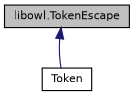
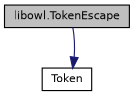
  digraph {
    node [color=black fontname=Helvetica fontsize=10 shape=record style=filled]
    n1 [fillcolor=grey75 fontcolor=black height=0.2 label="libowl.TokenEscape" width=0.4]
    n2 [fillcolor=white height=0.2 label=Token width=0.4]
-   n1 -> n2 [color=midnightblue dir=back fontname=Helvetica fontsize=10 labelfontname=Helvetica labelfontsize=10 style=solid]
+   n2 -> n1 [color=midnightblue dir=back fontname=Helvetica fontsize=10 labelfontname=Helvetica labelfontsize=10 style=solid]
  }
